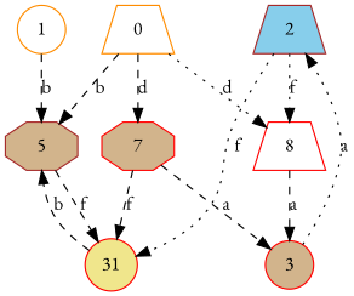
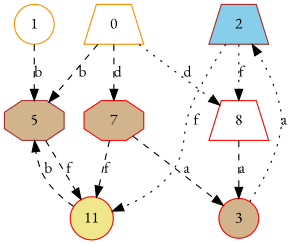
  strict digraph {
    fontname="EB Garamond"
    node [color=red fillcolor=white fontname="EB Garamond" shape=circle style=filled]
    edge [fontname="EB Garamond" style=dashed]
    1 [color=darkorange]
    5 [color=brown fillcolor=tan shape=octagon]
-   11 [fillcolor=khaki label=31]
+   11 [fillcolor=khaki]
    2 [color=brown fillcolor=skyblue shape=trapezium]
    8 [shape=trapezium]
    3 [fillcolor=tan]
    7 [fillcolor=tan shape=octagon]
    0 [color=darkorange shape=trapezium]
    1 -> 5 [label=b]
    5 -> 11 [label=f]
    11 -> 5 [label=b]
    2 -> 11 [label=f style=dotted]
    2 -> 8 [label=f style=dotted]
    8 -> 3 [label=a]
    3 -> 2 [label=a style=dotted]
    7 -> 11 [label=f]
    7 -> 3 [label=a]
    0 -> 5 [label=b]
    0 -> 8 [label=d style=dotted]
    0 -> 7 [label=d]
  }
